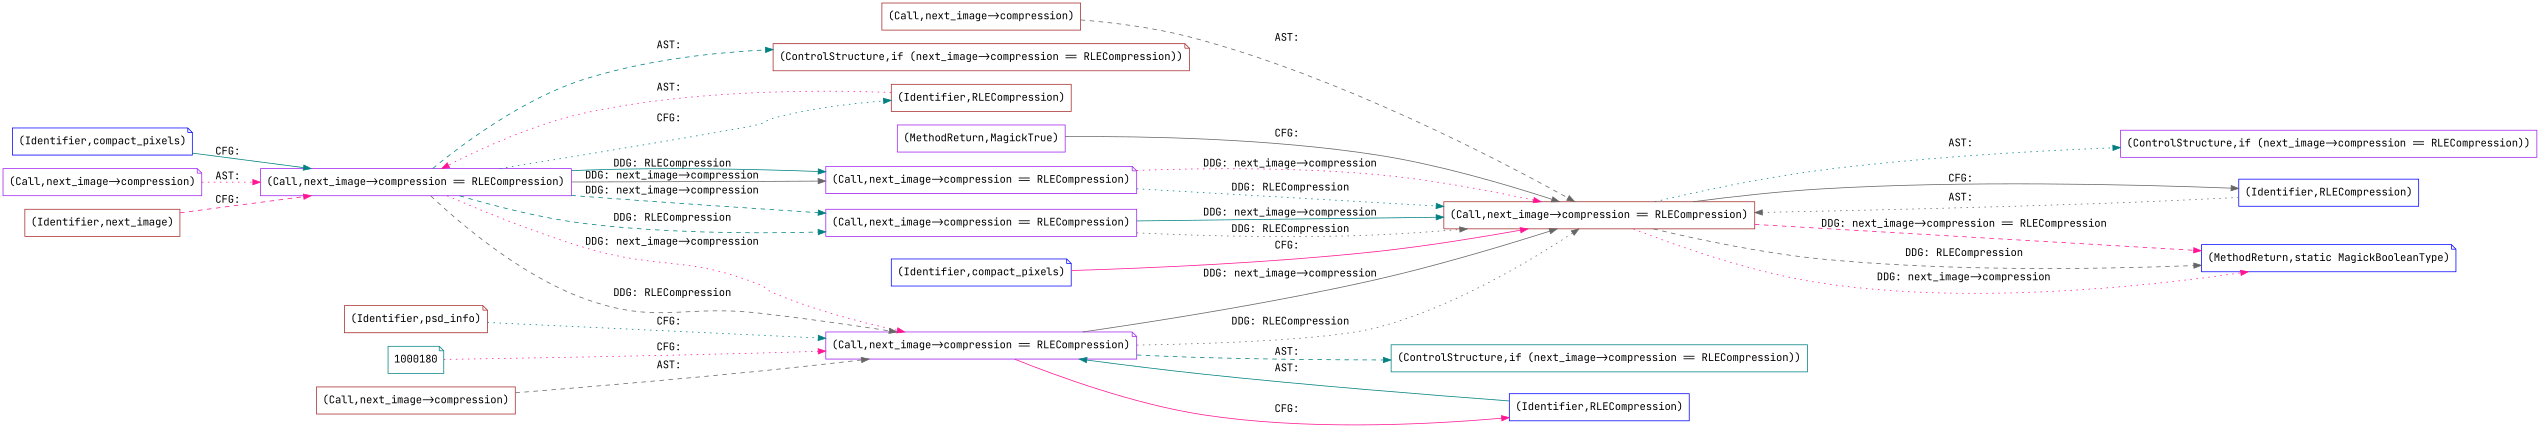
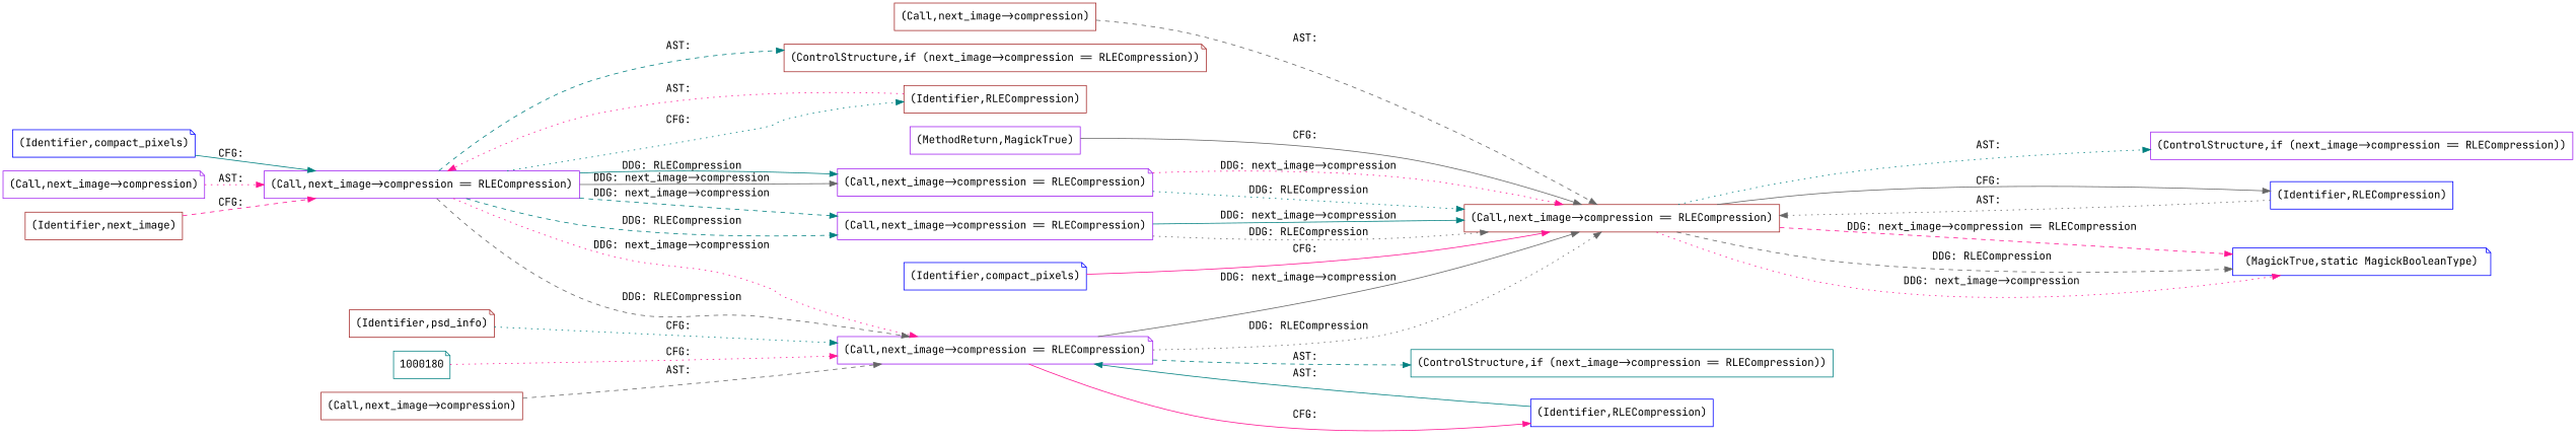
  digraph {
    fontname="JetBrains Mono"
    rankdir=LR
    node [color=purple fontname="JetBrains Mono" shape=box]
    edge [color=teal fontname="JetBrains Mono" style=dotted]
    n1 [label="(Call,next_image->compression == RLECompression)" shape=note]
    n2 [color=brown label="(Call,next_image->compression == RLECompression)"]
    n3 [color=blue label="(Identifier,RLECompression)"]
    n4 [color=teal label="(ControlStructure,if (next_image->compression == RLECompression))"]
    n5 [label="(ControlStructure,if (next_image->compression == RLECompression))"]
    n6 [color=blue label="(Identifier,RLECompression)"]
-   n7 [color=blue label="(MethodReturn,static MagickBooleanType)" shape=note]
+   n7 [color=blue label="(MagickTrue,static MagickBooleanType)" shape=note]
    n8 [label="(Call,next_image->compression == RLECompression)"]
    n9 [color=brown label="(ControlStructure,if (next_image->compression == RLECompression))" shape=note]
    n10 [label="(Call,next_image->compression == RLECompression)"]
    n11 [color=brown label="(Identifier,RLECompression)"]
    n12 [label="(Call,next_image->compression == RLECompression)" shape=note]
    n13 [color=brown label="(Call,next_image->compression)"]
    n14 [color=blue label="(Identifier,compact_pixels)" shape=note]
    n15 [color=brown label="(Call,next_image->compression)"]
    n16 [label="(MethodReturn,MagickTrue)"]
    n17 [color=brown label="(Identifier,psd_info)" shape=note]
    n18 [label="(Call,next_image->compression)" shape=note]
    n19 [color=blue label="(Identifier,compact_pixels)" shape=note]
    n20 [color=brown label="(Identifier,next_image)"]
    1000180 [color=teal shape=note]
    n1 -> n2 [color=gray40 label="DDG: next_image->compression" style=solid]
    n1 -> n2 [color=gray40 label="DDG: RLECompression"]
    n1 -> n3 [color=deeppink label="CFG: " style=solid]
    n1 -> n4 [label="AST: " style=dashed]
    n2 -> n5 [label="AST: "]
    n2 -> n6 [color=gray40 label="CFG: " style=solid]
    n2 -> n7 [color=deeppink label="DDG: next_image->compression == RLECompression" style=dashed]
    n2 -> n7 [color=gray40 label="DDG: RLECompression" style=dashed]
    n2 -> n7 [color=deeppink label="DDG: next_image->compression"]
    n3 -> n1 [label="AST: " style=solid]
    n6 -> n2 [color=gray40 label="AST: "]
    n8 -> n1 [color=deeppink label="DDG: next_image->compression"]
    n8 -> n1 [color=gray40 label="DDG: RLECompression" style=dashed]
    n8 -> n9 [label="AST: " style=dashed]
    n8 -> n10 [label="DDG: next_image->compression" style=dashed]
    n8 -> n10 [label="DDG: RLECompression" style=dashed]
    n8 -> n11 [label="CFG: "]
    n8 -> n12 [color=gray40 label="DDG: next_image->compression" style=solid]
    n8 -> n12 [label="DDG: RLECompression" style=solid]
    n10 -> n2 [label="DDG: next_image->compression" style=solid]
    n10 -> n2 [color=gray40 label="DDG: RLECompression"]
    n11 -> n8 [color=deeppink label="AST: "]
    n12 -> n2 [color=deeppink label="DDG: next_image->compression"]
    n12 -> n2 [label="DDG: RLECompression"]
    n13 -> n2 [color=gray40 label="AST: " style=dashed]
    n14 -> n8 [label="CFG: " style=solid]
    n15 -> n1 [color=gray40 label="AST: " style=dashed]
    n16 -> n2 [color=gray40 label="CFG: " style=solid]
    n17 -> n1 [label="CFG: "]
    n18 -> n8 [color=deeppink label="AST: "]
    n19 -> n2 [color=deeppink label="CFG: " style=solid]
    n20 -> n8 [color=deeppink label="CFG: " style=dashed]
    1000180 -> n1 [color=deeppink label="CFG: "]
  }
